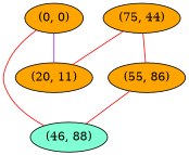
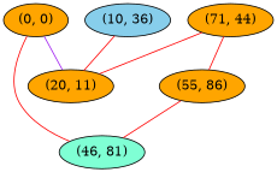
  graph {
    node [fillcolor=orange style=filled]
    edge [color=red weight=1]
    "(0, 0)"
    "(20, 11)"
-   "(46, 88)" [fillcolor=aquamarine]
-   "(71, 44)" [label="(75, 44)"]
+   "(46, 88)" [fillcolor=aquamarine label="(46, 81)"]
+   "(10, 36)" [fillcolor=skyblue]
+   "(71, 44)"
    "(55, 86)"
    "(0, 0)" -- "(20, 11)" [color=purple weight=4]
    "(0, 0)" -- "(46, 88)"
+   "(10, 36)" -- "(20, 11)"
    "(71, 44)" -- "(20, 11)"
    "(71, 44)" -- "(55, 86)"
    "(55, 86)" -- "(46, 88)"
  }
